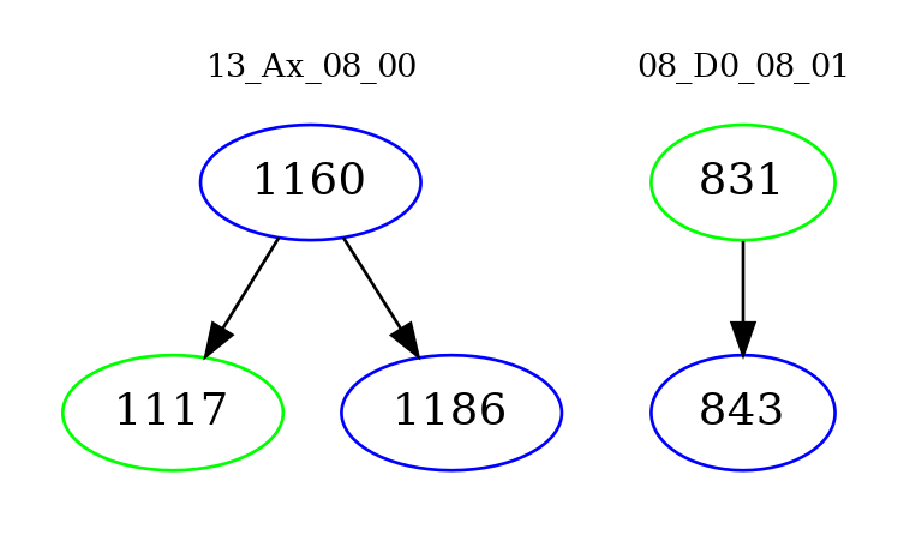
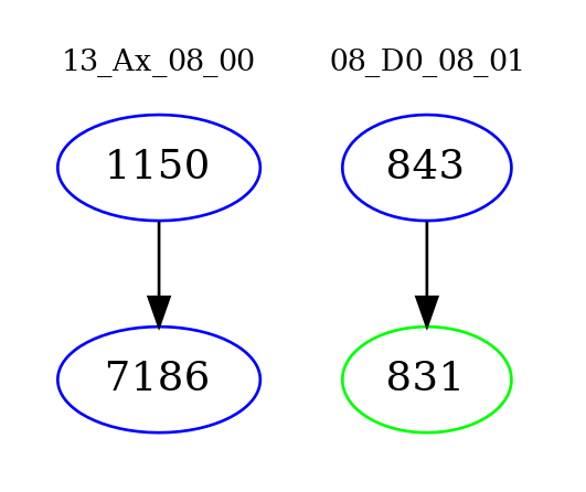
  digraph {
    node [color=blue]
    edge [color=black]
-   n1 [label=1160]
-   n2 [color=green label=1117]
-   n3 [label=1186]
+   n1 [label=1150]
+   n3 [label=7186]
    n4 [label=843]
    n5 [color=green label=831]
    subgraph cluster_1 {
      color=white
      fontsize=10
      label="13_Ax_08_00"
      n1
-     n2
      n3
    }
    subgraph cluster_2 {
      color=white
      fontsize=10
      label="08_D0_08_01"
      n4
      n5
    }
-   n1 -> n2
    n1 -> n3
-   n5 -> n4
+   n4 -> n5
  }
